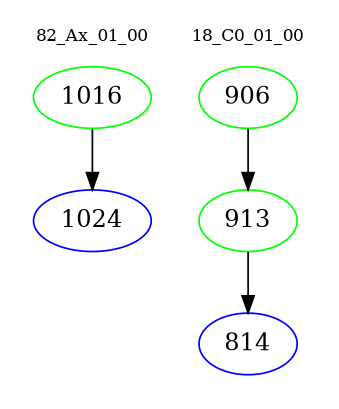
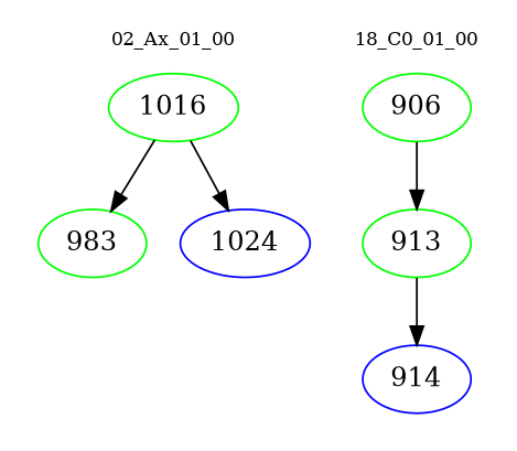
  digraph {
    node [color=green]
    edge [color=black]
    n1 [label=1016]
+   n2 [label=983]
    n3 [color=blue label=1024]
    n4 [label=913]
    n5 [label=906]
-   n6 [color=blue label=814]
+   n6 [color=blue label=914]
    subgraph cluster_1 {
      color=white
      fontsize=10
-     label="82_Ax_01_00"
+     label="02_Ax_01_00"
      n1
+     n2
      n3
    }
    subgraph cluster_2 {
      color=white
      fontsize=10
      label="18_C0_01_00"
      n4
      n5
      n6
    }
+   n1 -> n2
    n1 -> n3
    n4 -> n6
    n5 -> n4
  }
